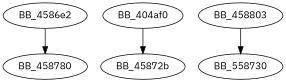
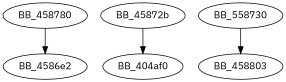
  digraph {
    fontname="IBM Plex Sans"
    node [fontname="IBM Plex Sans"]
    edge [fontname="IBM Plex Sans"]
    BB_4586e2
    BB_458780
    BB_45872b
    BB_404af0
    n5 [label=BB_558730]
    BB_458803
-   BB_4586e2 -> BB_458780
-   BB_404af0 -> BB_45872b
-   BB_458803 -> n5
+   BB_458780 -> BB_4586e2
+   BB_45872b -> BB_404af0
+   n5 -> BB_458803
  }
